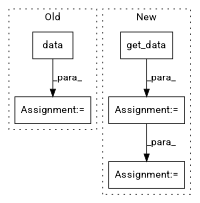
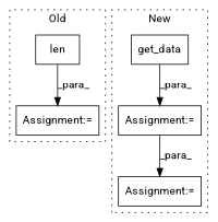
  digraph {
    fontname=Roboto
    node [a=7 l=1 shape=box fontname=Roboto]
    edge [fontname=Roboto]
-   n1 [a=32 l="4,1" label=data s="2515,2524"]
+   n1 [a=32 l="4,1" label=len s="2515,2524"]
    n2 [label="Assignment:=" s=2486]
    n3 [a=32 l=10 label=get_data s=2590]
    n4 [label="Assignment:=" s=2796]
    n5 [label="Assignment:=" s=2612]
    subgraph cluster_1 {
      label=Old
      style=dotted
      n1
      n2
    }
    subgraph cluster_2 {
      label=New
      style=dotted
      n3
      n4
      n5
    }
    n1 -> n2 [label=_para_]
    n3 -> n5 [label=_para_]
    n5 -> n4 [label=_para_]
  }
